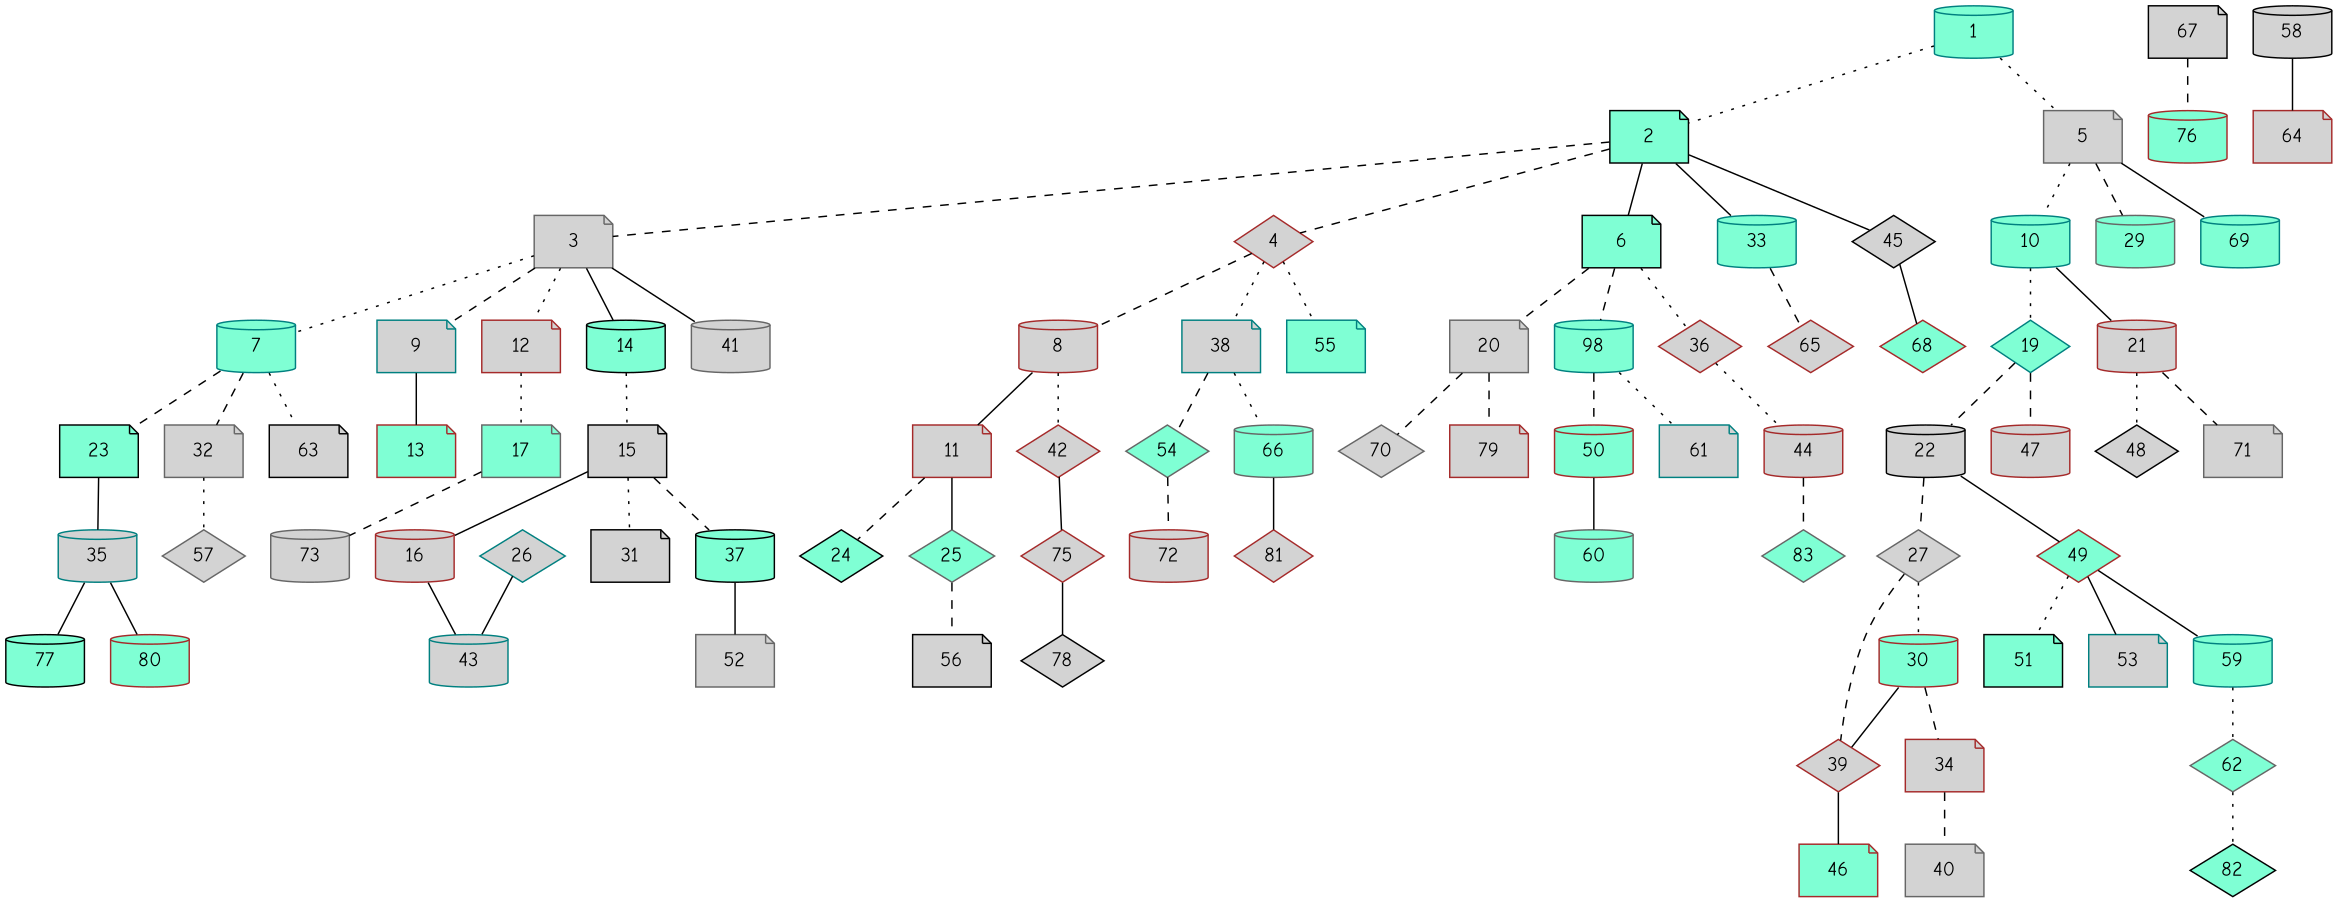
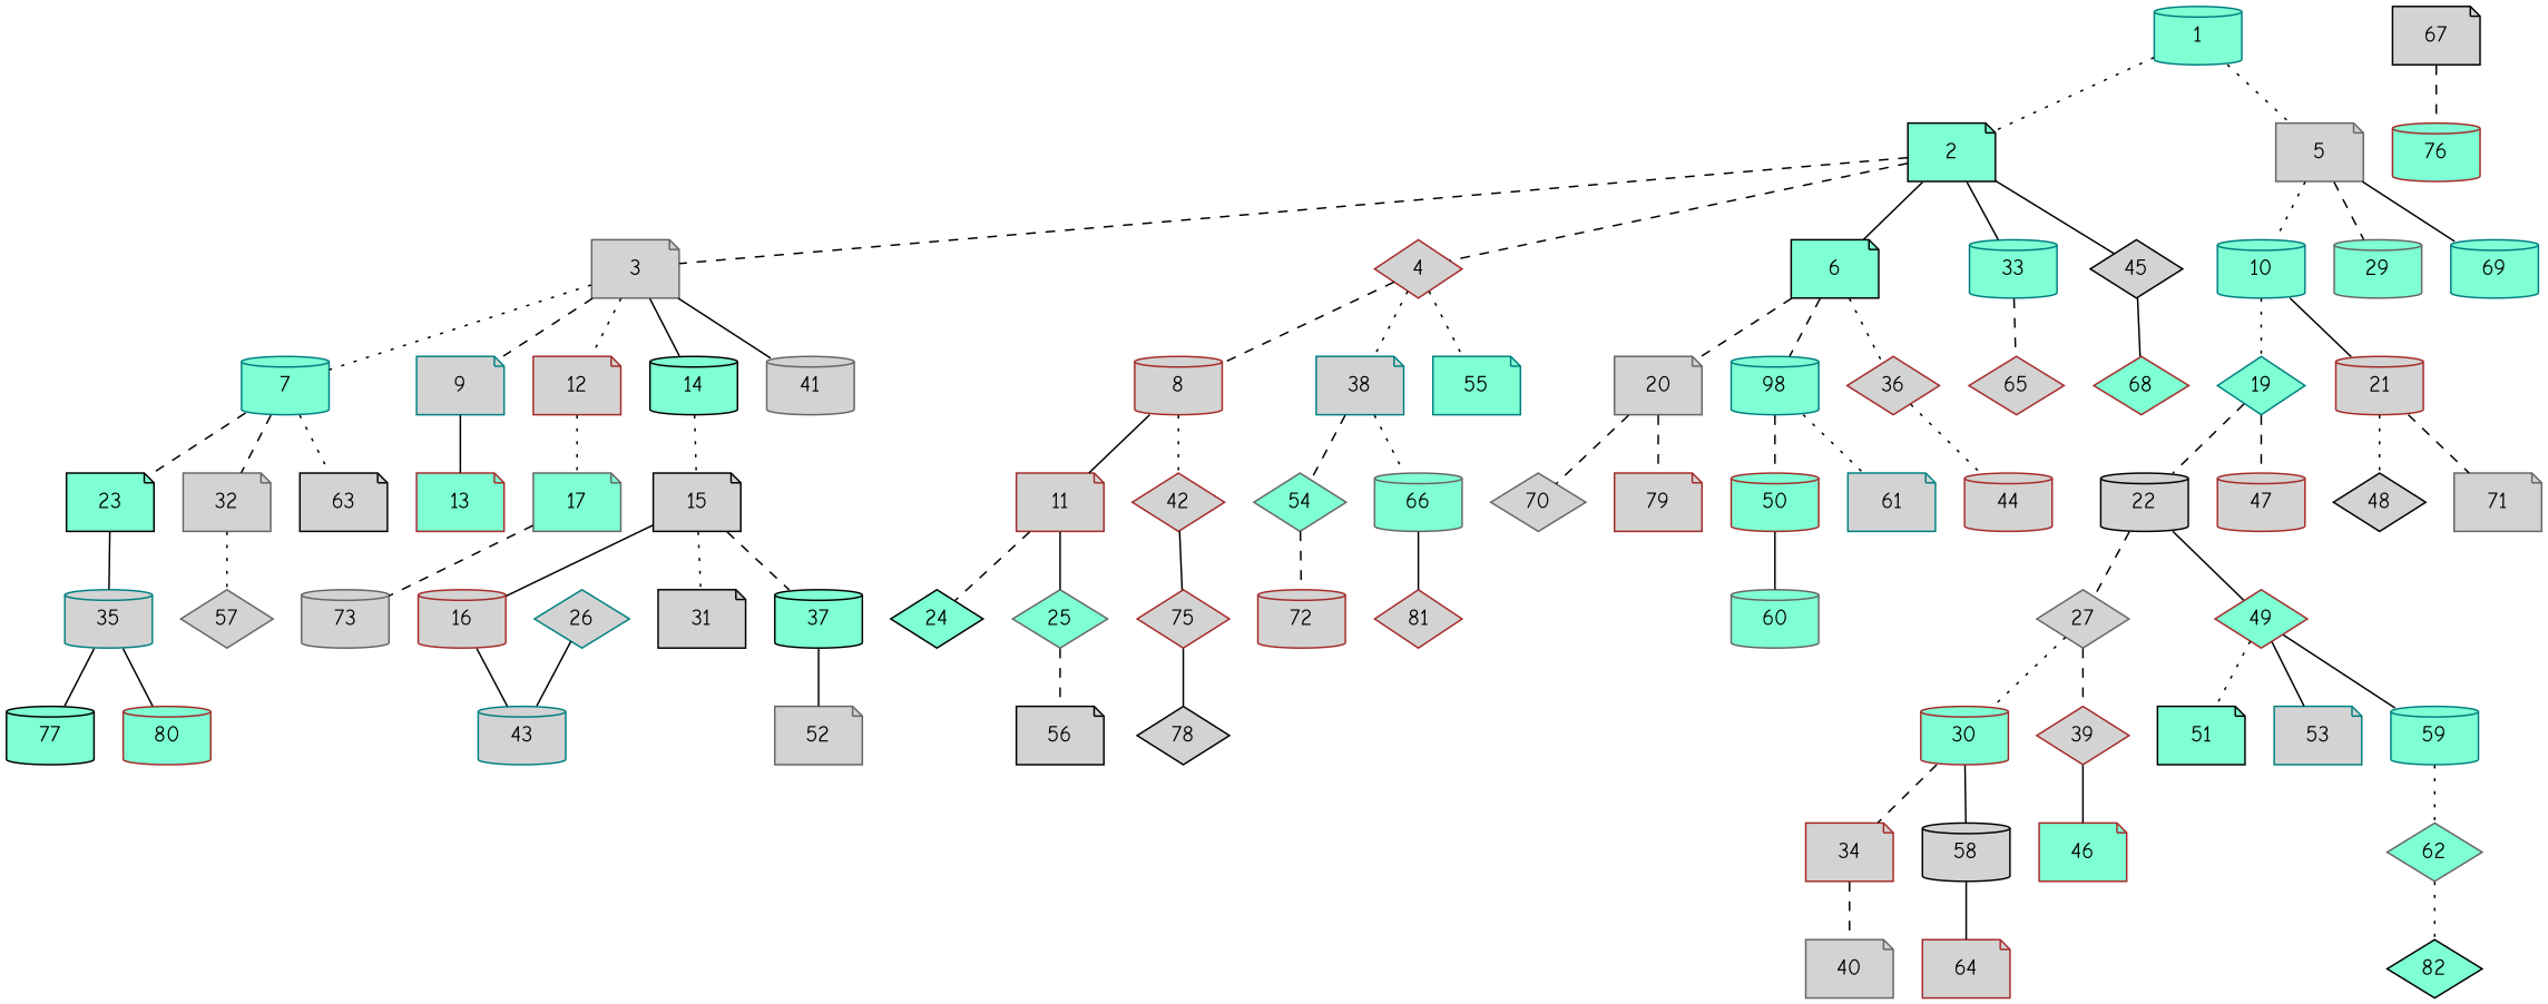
  graph {
    fontname="Comic Neue"
    node [color=brown fillcolor=lightgrey fontname="Comic Neue" shape=cylinder style=filled]
    edge [fontname="Comic Neue" style=dashed]
    1 [color=teal fillcolor=aquamarine]
    2 [color=black fillcolor=aquamarine shape=note]
    5 [color=gray40 shape=note]
    3 [color=gray40 shape=note]
    4 [shape=diamond]
    6 [color=black fillcolor=aquamarine shape=note]
    33 [color=teal fillcolor=aquamarine]
    45 [color=black shape=diamond]
    10 [color=teal fillcolor=aquamarine]
    29 [color=gray40 fillcolor=aquamarine]
    69 [color=teal fillcolor=aquamarine]
    7 [color=teal fillcolor=aquamarine]
    9 [color=teal shape=note]
    12 [shape=note]
    14 [color=black fillcolor=aquamarine]
    41 [color=gray40]
    8
    38 [color=teal shape=note]
    55 [color=teal fillcolor=aquamarine shape=note]
    20 [color=gray40 shape=note]
    n21 [color=teal fillcolor=aquamarine label=98]
    36 [shape=diamond]
    65 [shape=diamond]
    68 [fillcolor=aquamarine shape=diamond]
    23 [color=black fillcolor=aquamarine shape=note]
    32 [color=gray40 shape=note]
    63 [color=black shape=note]
    13 [fillcolor=aquamarine shape=note]
    17 [color=gray40 fillcolor=aquamarine shape=note]
    15 [color=black shape=note]
    11 [shape=note]
    42 [shape=diamond]
    54 [color=gray40 fillcolor=aquamarine shape=diamond]
    66 [color=gray40 fillcolor=aquamarine]
    19 [color=teal fillcolor=aquamarine shape=diamond]
    21
    70 [color=gray40 shape=diamond]
    79 [shape=note]
    50 [fillcolor=aquamarine]
    61 [color=teal shape=note]
    44
    35 [color=teal]
    57 [color=gray40 shape=diamond]
    24 [color=black fillcolor=aquamarine shape=diamond]
    25 [color=gray40 fillcolor=aquamarine shape=diamond]
    75 [shape=diamond]
    22 [color=black]
    47
    48 [color=black shape=diamond]
    71 [color=gray40 shape=note]
    56 [color=black shape=note]
    73 [color=gray40]
    16
    31 [color=black shape=note]
    37 [color=black fillcolor=aquamarine]
    43 [color=teal]
    52 [color=gray40 shape=note]
    26 [color=teal shape=diamond]
    67 [color=black shape=note]
    76 [fillcolor=aquamarine]
    27 [color=gray40 shape=diamond]
    49 [fillcolor=aquamarine shape=diamond]
    30 [fillcolor=aquamarine]
    39 [shape=diamond]
    51 [color=black fillcolor=aquamarine shape=note]
    53 [color=teal shape=note]
    59 [color=teal fillcolor=aquamarine]
    77 [color=black fillcolor=aquamarine]
    80 [fillcolor=aquamarine]
    34 [shape=note]
    58 [color=black]
    46 [fillcolor=aquamarine shape=note]
    60 [color=gray40 fillcolor=aquamarine]
    40 [color=gray40 shape=note]
    64 [shape=note]
-   83 [color=gray40 fillcolor=aquamarine shape=diamond]
    72
    81 [shape=diamond]
    78 [color=black shape=diamond]
    62 [color=gray40 fillcolor=aquamarine shape=diamond]
    82 [color=black fillcolor=aquamarine shape=diamond]
    1 -- 2 [style=dotted]
    1 -- 5 [style=dotted]
    2 -- 3
    2 -- 4
    2 -- 6 [style=solid]
    2 -- 33 [style=solid]
    2 -- 45 [style=solid]
    5 -- 10 [style=dotted]
    5 -- 29
    5 -- 69 [style=solid]
    3 -- 7 [style=dotted]
    3 -- 9
    3 -- 12 [style=dotted]
    3 -- 14 [style=solid]
    3 -- 41 [style=solid]
    4 -- 8
    4 -- 38 [style=dotted]
    4 -- 55 [style=dotted]
    6 -- 20
    6 -- n21
    6 -- 36 [style=dotted]
    33 -- 65
    45 -- 68 [style=solid]
    10 -- 19 [style=dotted]
    10 -- 21 [style=solid]
    7 -- 23
    7 -- 32
    7 -- 63 [style=dotted]
    9 -- 13 [style=solid]
    12 -- 17 [style=dotted]
    14 -- 15 [style=dotted]
    8 -- 11 [style=solid]
    8 -- 42 [style=dotted]
    38 -- 54
    38 -- 66 [style=dotted]
    20 -- 70
    20 -- 79
    n21 -- 50
    n21 -- 61 [style=dotted]
    36 -- 44 [style=dotted]
    23 -- 35 [style=solid]
    32 -- 57 [style=dotted]
    17 -- 73
    15 -- 16 [style=solid]
    15 -- 31 [style=dotted]
    15 -- 37
    11 -- 24
    11 -- 25 [style=solid]
    42 -- 75 [style=solid]
    54 -- 72
    66 -- 81 [style=solid]
    19 -- 22
    19 -- 47
    21 -- 48 [style=dotted]
    21 -- 71
    50 -- 60 [style=solid]
-   44 -- 83
    35 -- 77 [style=solid]
    35 -- 80 [style=solid]
    25 -- 56
    75 -- 78 [style=solid]
    22 -- 27
    22 -- 49 [style=solid]
    16 -- 43 [style=solid]
    37 -- 52 [style=solid]
    26 -- 43 [style=solid]
    67 -- 76
    27 -- 30 [style=dotted]
    27 -- 39
    49 -- 51 [style=dotted]
    49 -- 53 [style=solid]
    49 -- 59 [style=solid]
    30 -- 34
-   30 -- 39 [style=solid]
+   30 -- 58 [style=solid]
    39 -- 46 [style=solid]
    59 -- 62 [style=dotted]
    34 -- 40
    58 -- 64 [style=solid]
    62 -- 82 [style=dotted]
  }
